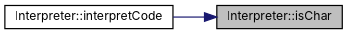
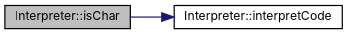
  digraph {
    rankdir=RL
    fontname=Inter
    node [color=black fontname=Inter fontsize=10 shape=record style=filled]
    n1 [fillcolor=grey75 fontcolor=black height=0.2 label="Interpreter::isChar" width=0.4]
    n2 [fillcolor=white height=0.2 label="Interpreter::interpretCode" width=0.4]
-   n1 -> n2 [color=midnightblue dir=back fontname=Inter fontsize=10 labelfontname=Helvetica labelfontsize=10 style=solid]
+   n2 -> n1 [color=midnightblue dir=back fontname=Inter fontsize=10 labelfontname=Helvetica labelfontsize=10 style=solid]
  }
